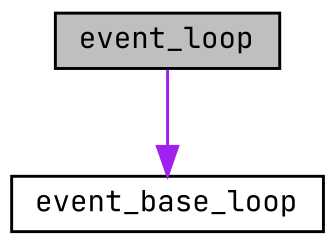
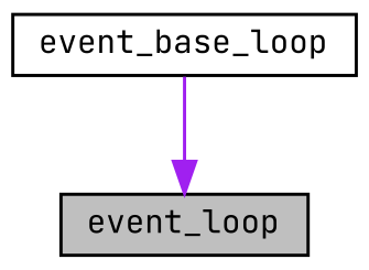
  digraph {
    rankdir=TB
    fontname="JetBrains Mono"
    node [color=black fontname="JetBrains Mono" fontsize=10 shape=record style=filled]
    n1 [fillcolor=grey75 fontcolor=black height=0.2 label=event_loop width=0.4]
    n2 [fillcolor=white height=0.2 label=event_base_loop width=0.4]
-   n1 -> n2 [color=purple fontname="JetBrains Mono" fontsize=10 labelfontname=Helvetica labelfontsize=10 style=solid]
+   n2 -> n1 [color=purple fontname="JetBrains Mono" fontsize=10 labelfontname=Helvetica labelfontsize=10 style=solid]
  }
